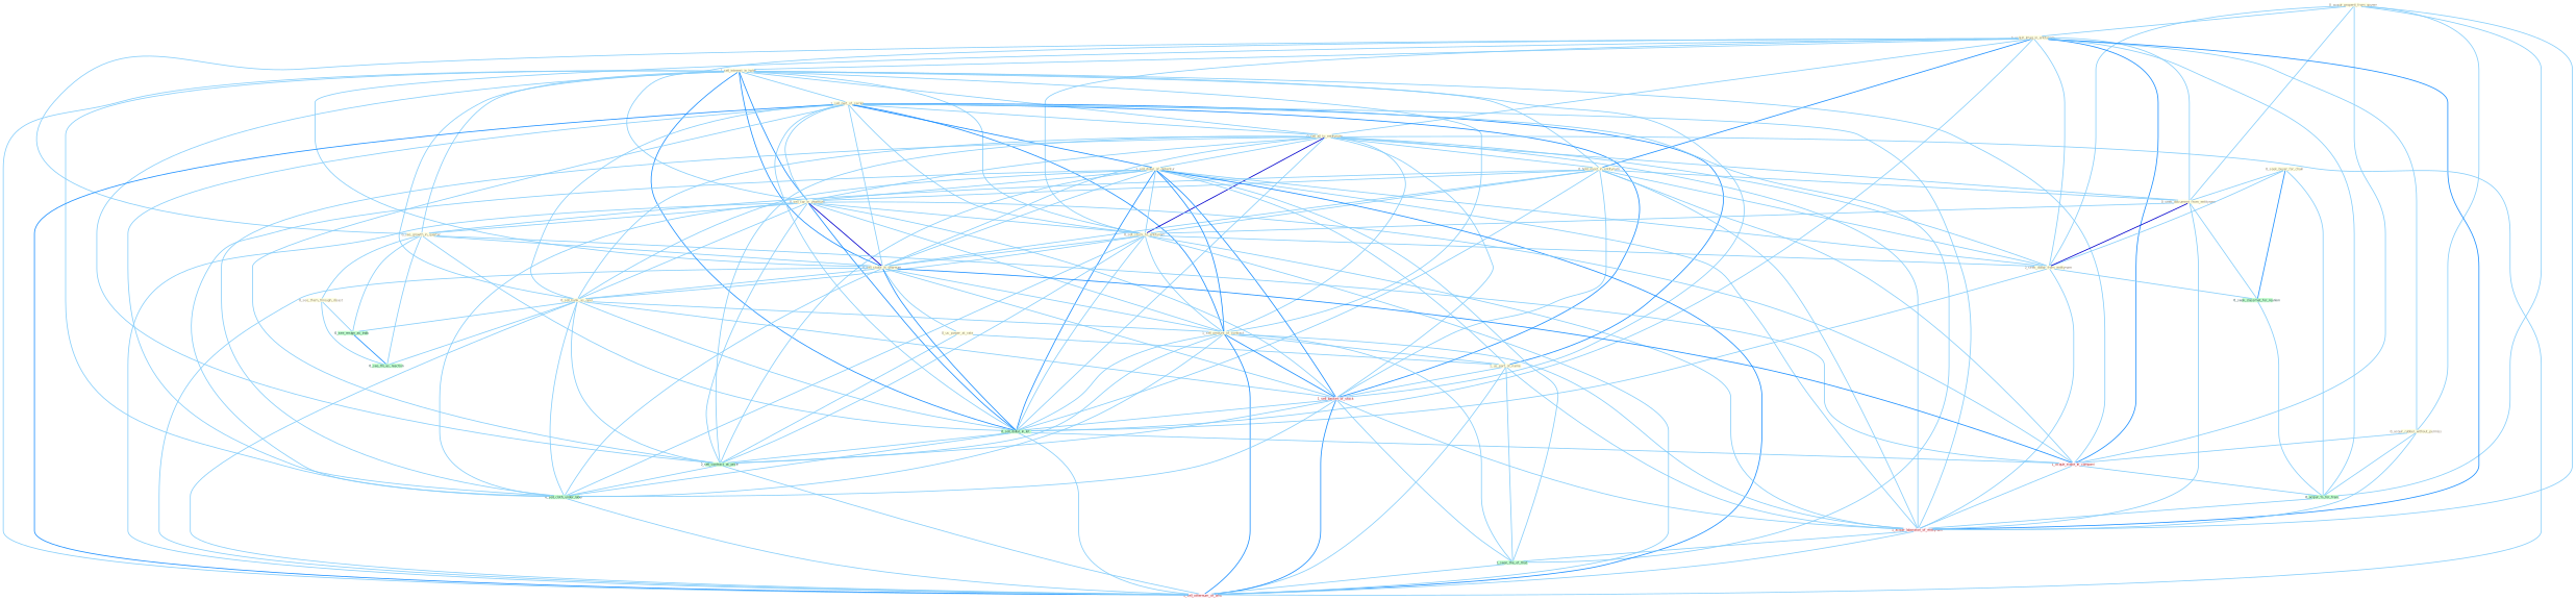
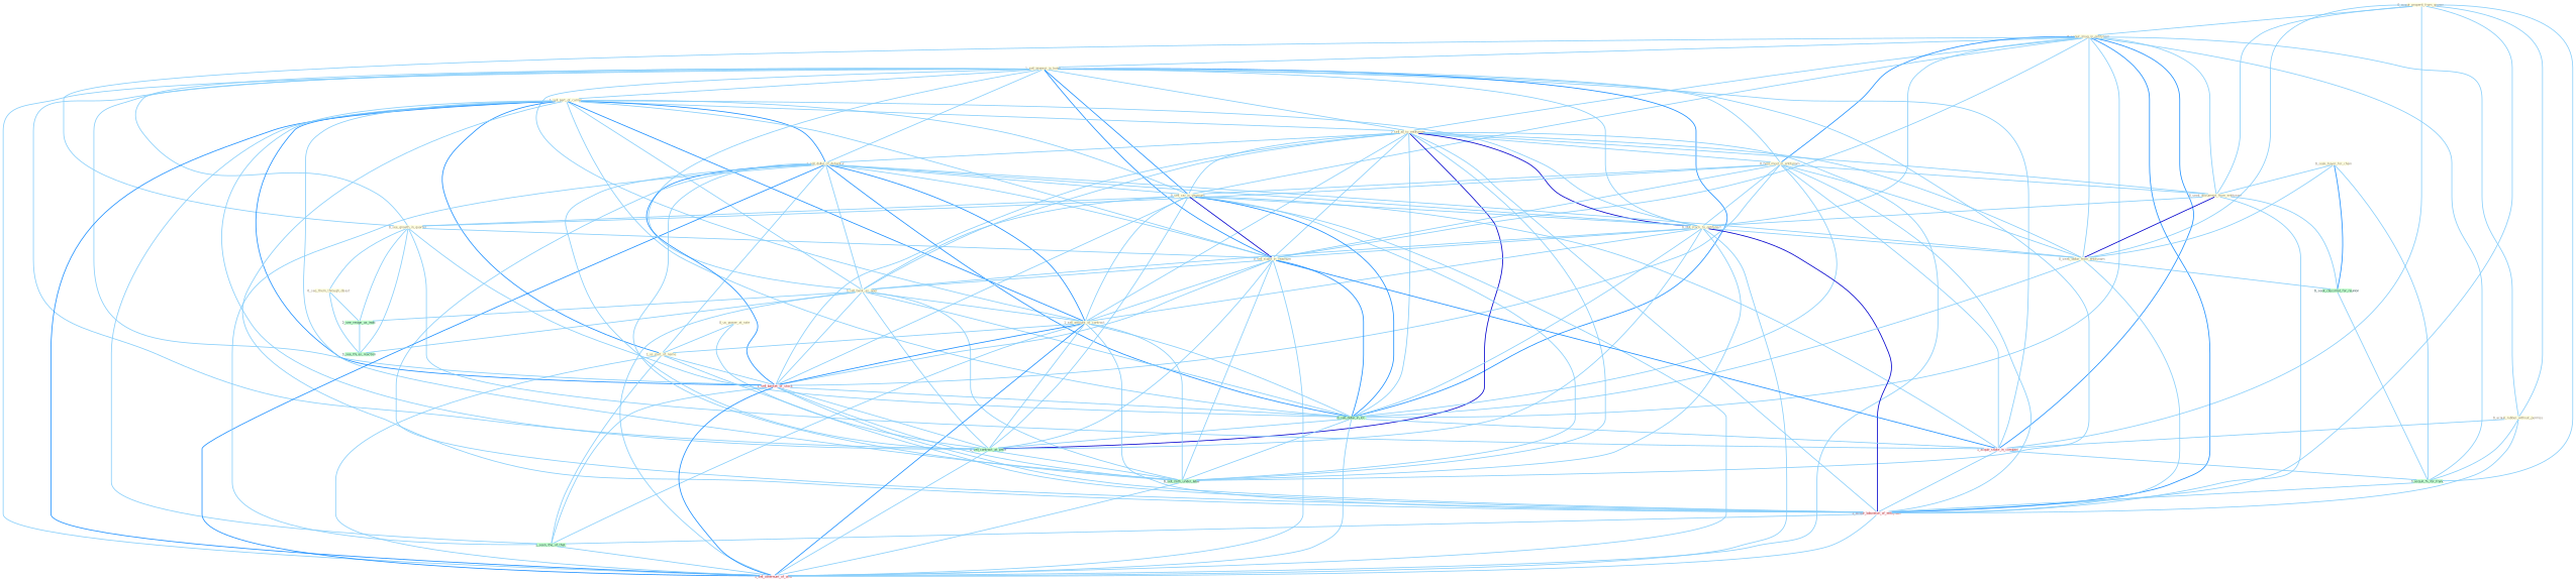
  graph {
    fontname="DejaVu Sans"
    node [color="#ffffe0" fixedsize=true fontcolor="#8b7d6b" fontname="DejaVu Sans" fontsize=4 shape=polygon style=filled]
    edge [color="#87cefa" fontname="DejaVu Sans" w=1]
    "0_acquir_properti_from_govern " [height=.06 width=.5]
    "0_acquir_imag_in_entitynam " [height=.06 width=.5]
    "1_sell_interest_in_hotel " [height=.06 width=.5]
    "0_us_power_at_rate " [height=.06 width=.5]
    "1_sell_part_of_carrier " [height=.06 width=.5]
    "0_sell_all_to_entitynam " [height=.06 width=.5]
    "0_seek_buyer_for_chain " [height=.06 width=.5]
    "0_hold_meet_in_entitynam " [height=.06 width=.5]
    "0_seek_document_from_entitynam " [height=.06 width=.5]
    "0_acquir_rubber_without_permiss " [height=.06 width=.5]
    "1_sell_dollar_of_debentur " [height=.06 width=.5]
    "0_sell_car_in_yearnum " [height=.06 width=.5]
    "0_see_growth_in_quarter " [height=.06 width=.5]
    "0_sell_stock_to_entitynam " [height=.06 width=.5]
    "0_seek_dollar_from_entitynam " [height=.06 width=.5]
    "0_sell_stake_in_yearnum " [height=.06 width=.5]
    "0_sell_bank_as_oper " [height=.06 width=.5]
    "1_sell_amount_of_contract " [height=.06 width=.5]
    "0_see_them_through_disast " [height=.06 width=.5]
    "1_us_part_of_name " [height=.06 width=.5]
    "1_sell_basket_of_stock " [color="#fff0f5" fontcolor="#b22222" height=.06 width=.5]
    "1_acquir_stake_in_compani " [color="#fff0f5" fontcolor="#b22222" height=.06 width=.5]
    "1_acquir_laboratori_of_entitynam " [color="#fff0f5" fontcolor="#b22222" height=.06 width=.5]
    "1_sell_othernum_of_offic " [color="#fff0f5" fontcolor="#b22222" height=.06 width=.5]
    "0_acquir_%_for_franc " [color="#BDFCC9" fontcolor="#2f4f4f" height=.06 width=.5]
    "0_sell_dollar_in_lot " [color="#BDFCC9" fontcolor="#2f4f4f" height=.06 width=.5]
    "0_sell_contract_at_price " [color="#BDFCC9" fontcolor="#2f4f4f" height=.06 width=.5]
    "0_sell_cloth_under_label " [color="#BDFCC9" fontcolor="#2f4f4f" height=.06 width=.5]
    "1_seen_the_of_that " [color="#BDFCC9" fontcolor="#2f4f4f" height=.06 width=.5]
    "0_seek_classmat_for_reunion " [color="#BDFCC9" fontcolor="#2f4f4f" height=.06 width=.5]
    "0_see_resign_as_indic " [color="#BDFCC9" fontcolor="#2f4f4f" height=.06 width=.5]
    "0_see_thi_as_reaction " [color="#BDFCC9" fontcolor="#2f4f4f" height=.06 width=.5]
    subgraph sub_1 {
      "0_acquir_properti_from_govern "
      "0_acquir_imag_in_entitynam "
      "1_sell_interest_in_hotel "
      "0_us_power_at_rate "
      "1_sell_part_of_carrier "
      "0_sell_all_to_entitynam "
      "0_seek_buyer_for_chain "
      "0_hold_meet_in_entitynam "
      "0_seek_document_from_entitynam "
      "0_acquir_rubber_without_permiss "
      "1_sell_dollar_of_debentur "
      "0_sell_car_in_yearnum "
      "0_see_growth_in_quarter "
      "0_sell_stock_to_entitynam "
      "0_seek_dollar_from_entitynam "
      "0_sell_stake_in_yearnum "
      "0_sell_bank_as_oper "
      "1_sell_amount_of_contract "
      "0_see_them_through_disast "
      "1_us_part_of_name "
    }
    subgraph sub_2 {
      "1_sell_basket_of_stock "
      "1_acquir_stake_in_compani "
      "1_acquir_laboratori_of_entitynam "
      "1_sell_othernum_of_offic "
    }
    "0_acquir_properti_from_govern " -- "0_acquir_imag_in_entitynam "
    "0_acquir_properti_from_govern " -- "0_seek_document_from_entitynam "
    "0_acquir_properti_from_govern " -- "0_acquir_rubber_without_permiss "
    "0_acquir_properti_from_govern " -- "0_seek_dollar_from_entitynam "
    "0_acquir_properti_from_govern " -- "1_acquir_stake_in_compani "
    "0_acquir_properti_from_govern " -- "1_acquir_laboratori_of_entitynam "
    "0_acquir_properti_from_govern " -- "0_acquir_%_for_franc "
    "0_acquir_imag_in_entitynam " -- "1_sell_interest_in_hotel "
    "0_acquir_imag_in_entitynam " -- "0_sell_all_to_entitynam "
    "0_acquir_imag_in_entitynam " -- "0_hold_meet_in_entitynam " [color="#1e90ff" w=2]
    "0_acquir_imag_in_entitynam " -- "0_seek_document_from_entitynam "
    "0_acquir_imag_in_entitynam " -- "0_acquir_rubber_without_permiss "
    "0_acquir_imag_in_entitynam " -- "0_sell_car_in_yearnum "
    "0_acquir_imag_in_entitynam " -- "0_see_growth_in_quarter "
    "0_acquir_imag_in_entitynam " -- "0_sell_stock_to_entitynam "
    "0_acquir_imag_in_entitynam " -- "0_seek_dollar_from_entitynam "
    "0_acquir_imag_in_entitynam " -- "0_sell_stake_in_yearnum "
    "0_acquir_imag_in_entitynam " -- "1_acquir_stake_in_compani " [color="#1e90ff" w=2]
    "0_acquir_imag_in_entitynam " -- "1_acquir_laboratori_of_entitynam " [color="#1e90ff" w=2]
    "0_acquir_imag_in_entitynam " -- "0_acquir_%_for_franc "
    "0_acquir_imag_in_entitynam " -- "0_sell_dollar_in_lot "
    "1_sell_interest_in_hotel " -- "1_sell_part_of_carrier "
    "1_sell_interest_in_hotel " -- "0_sell_all_to_entitynam "
    "1_sell_interest_in_hotel " -- "0_hold_meet_in_entitynam "
+   "1_sell_interest_in_hotel " -- "1_sell_dollar_of_debentur "
    "1_sell_interest_in_hotel " -- "0_sell_car_in_yearnum " [color="#1e90ff" w=2]
    "1_sell_interest_in_hotel " -- "0_see_growth_in_quarter "
    "1_sell_interest_in_hotel " -- "0_sell_stock_to_entitynam "
    "1_sell_interest_in_hotel " -- "0_sell_stake_in_yearnum " [color="#1e90ff" w=2]
    "1_sell_interest_in_hotel " -- "0_sell_bank_as_oper "
    "1_sell_interest_in_hotel " -- "1_sell_amount_of_contract "
    "1_sell_interest_in_hotel " -- "1_sell_basket_of_stock "
    "1_sell_interest_in_hotel " -- "1_acquir_stake_in_compani "
    "1_sell_interest_in_hotel " -- "1_sell_othernum_of_offic "
    "1_sell_interest_in_hotel " -- "0_sell_dollar_in_lot " [color="#1e90ff" w=2]
    "1_sell_interest_in_hotel " -- "0_sell_contract_at_price "
    "1_sell_interest_in_hotel " -- "0_sell_cloth_under_label "
    "0_us_power_at_rate " -- "1_us_part_of_name "
    "0_us_power_at_rate " -- "0_sell_contract_at_price "
    "1_sell_part_of_carrier " -- "0_sell_all_to_entitynam "
    "1_sell_part_of_carrier " -- "1_sell_dollar_of_debentur " [color="#1e90ff" w=2]
    "1_sell_part_of_carrier " -- "0_sell_car_in_yearnum "
    "1_sell_part_of_carrier " -- "0_sell_stock_to_entitynam "
    "1_sell_part_of_carrier " -- "0_sell_stake_in_yearnum "
    "1_sell_part_of_carrier " -- "0_sell_bank_as_oper "
    "1_sell_part_of_carrier " -- "1_sell_amount_of_contract " [color="#1e90ff" w=2]
    "1_sell_part_of_carrier " -- "1_us_part_of_name " [color="#1e90ff" w=2]
    "1_sell_part_of_carrier " -- "1_sell_basket_of_stock " [color="#1e90ff" w=2]
    "1_sell_part_of_carrier " -- "1_acquir_laboratori_of_entitynam "
    "1_sell_part_of_carrier " -- "1_sell_othernum_of_offic " [color="#1e90ff" w=2]
    "1_sell_part_of_carrier " -- "0_sell_dollar_in_lot "
    "1_sell_part_of_carrier " -- "0_sell_contract_at_price "
    "1_sell_part_of_carrier " -- "0_sell_cloth_under_label "
    "1_sell_part_of_carrier " -- "1_seen_the_of_that "
    "0_sell_all_to_entitynam " -- "0_hold_meet_in_entitynam "
    "0_sell_all_to_entitynam " -- "0_seek_document_from_entitynam "
    "0_sell_all_to_entitynam " -- "1_sell_dollar_of_debentur "
    "0_sell_all_to_entitynam " -- "0_sell_car_in_yearnum "
    "0_sell_all_to_entitynam " -- "0_sell_stock_to_entitynam " [color="#0000cd" w=3]
    "0_sell_all_to_entitynam " -- "0_seek_dollar_from_entitynam "
    "0_sell_all_to_entitynam " -- "0_sell_stake_in_yearnum "
    "0_sell_all_to_entitynam " -- "0_sell_bank_as_oper "
    "0_sell_all_to_entitynam " -- "1_sell_amount_of_contract "
    "0_sell_all_to_entitynam " -- "1_sell_basket_of_stock "
    "0_sell_all_to_entitynam " -- "1_acquir_laboratori_of_entitynam "
    "0_sell_all_to_entitynam " -- "1_sell_othernum_of_offic "
    "0_sell_all_to_entitynam " -- "0_sell_dollar_in_lot "
-   "0_sell_all_to_entitynam " -- "0_sell_contract_at_price "
+   "0_sell_all_to_entitynam " -- "0_sell_contract_at_price " [color="#0000cd"]
    "0_sell_all_to_entitynam " -- "0_sell_cloth_under_label "
    "0_seek_buyer_for_chain " -- "0_seek_document_from_entitynam "
    "0_seek_buyer_for_chain " -- "0_seek_dollar_from_entitynam "
    "0_seek_buyer_for_chain " -- "0_acquir_%_for_franc "
    "0_seek_buyer_for_chain " -- "0_seek_classmat_for_reunion " [color="#1e90ff" w=2]
    "0_hold_meet_in_entitynam " -- "0_seek_document_from_entitynam "
    "0_hold_meet_in_entitynam " -- "0_sell_car_in_yearnum "
    "0_hold_meet_in_entitynam " -- "0_see_growth_in_quarter "
    "0_hold_meet_in_entitynam " -- "0_sell_stock_to_entitynam "
    "0_hold_meet_in_entitynam " -- "0_seek_dollar_from_entitynam "
    "0_hold_meet_in_entitynam " -- "0_sell_stake_in_yearnum "
    "0_hold_meet_in_entitynam " -- "1_sell_basket_of_stock "
    "0_hold_meet_in_entitynam " -- "1_acquir_stake_in_compani "
    "0_hold_meet_in_entitynam " -- "1_acquir_laboratori_of_entitynam "
    "0_hold_meet_in_entitynam " -- "0_sell_dollar_in_lot "
    "0_seek_document_from_entitynam " -- "0_sell_stock_to_entitynam "
    "0_seek_document_from_entitynam " -- "0_seek_dollar_from_entitynam " [color="#0000cd" w=3]
    "0_seek_document_from_entitynam " -- "1_acquir_laboratori_of_entitynam "
    "0_seek_document_from_entitynam " -- "0_seek_classmat_for_reunion "
    "0_acquir_rubber_without_permiss " -- "1_acquir_stake_in_compani "
    "0_acquir_rubber_without_permiss " -- "1_acquir_laboratori_of_entitynam "
    "0_acquir_rubber_without_permiss " -- "0_acquir_%_for_franc "
    "1_sell_dollar_of_debentur " -- "0_sell_car_in_yearnum "
    "1_sell_dollar_of_debentur " -- "0_sell_stock_to_entitynam "
    "1_sell_dollar_of_debentur " -- "0_seek_dollar_from_entitynam "
    "1_sell_dollar_of_debentur " -- "0_sell_stake_in_yearnum "
    "1_sell_dollar_of_debentur " -- "0_sell_bank_as_oper "
    "1_sell_dollar_of_debentur " -- "1_sell_amount_of_contract " [color="#1e90ff" w=2]
    "1_sell_dollar_of_debentur " -- "1_us_part_of_name "
    "1_sell_dollar_of_debentur " -- "1_sell_basket_of_stock " [color="#1e90ff" w=2]
    "1_sell_dollar_of_debentur " -- "1_acquir_laboratori_of_entitynam "
    "1_sell_dollar_of_debentur " -- "1_sell_othernum_of_offic " [color="#1e90ff" w=2]
    "1_sell_dollar_of_debentur " -- "0_sell_dollar_in_lot " [color="#1e90ff" w=2]
    "1_sell_dollar_of_debentur " -- "0_sell_contract_at_price "
    "1_sell_dollar_of_debentur " -- "0_sell_cloth_under_label "
    "1_sell_dollar_of_debentur " -- "1_seen_the_of_that "
    "0_sell_car_in_yearnum " -- "0_see_growth_in_quarter "
    "0_sell_car_in_yearnum " -- "0_sell_stock_to_entitynam "
    "0_sell_car_in_yearnum " -- "0_sell_stake_in_yearnum " [color="#0000cd" w=3]
    "0_sell_car_in_yearnum " -- "0_sell_bank_as_oper "
    "0_sell_car_in_yearnum " -- "1_sell_amount_of_contract "
    "0_sell_car_in_yearnum " -- "1_sell_basket_of_stock "
    "0_sell_car_in_yearnum " -- "1_acquir_stake_in_compani "
    "0_sell_car_in_yearnum " -- "1_sell_othernum_of_offic "
    "0_sell_car_in_yearnum " -- "0_sell_dollar_in_lot " [color="#1e90ff" w=2]
    "0_sell_car_in_yearnum " -- "0_sell_contract_at_price "
    "0_sell_car_in_yearnum " -- "0_sell_cloth_under_label "
    "0_see_growth_in_quarter " -- "0_sell_stake_in_yearnum "
    "0_see_growth_in_quarter " -- "0_see_them_through_disast "
    "0_see_growth_in_quarter " -- "1_acquir_stake_in_compani "
    "0_see_growth_in_quarter " -- "0_sell_dollar_in_lot "
    "0_see_growth_in_quarter " -- "0_see_resign_as_indic "
    "0_see_growth_in_quarter " -- "0_see_thi_as_reaction "
    "0_sell_stock_to_entitynam " -- "0_seek_dollar_from_entitynam "
    "0_sell_stock_to_entitynam " -- "0_sell_stake_in_yearnum "
    "0_sell_stock_to_entitynam " -- "0_sell_bank_as_oper "
    "0_sell_stock_to_entitynam " -- "1_sell_amount_of_contract "
-   "0_sell_stock_to_entitynam " -- "1_acquir_laboratori_of_entitynam "
+   "0_sell_stock_to_entitynam " -- "1_acquir_laboratori_of_entitynam " [color="#0000cd"]
    "0_sell_stock_to_entitynam " -- "1_sell_othernum_of_offic "
    "0_sell_stock_to_entitynam " -- "0_sell_dollar_in_lot "
    "0_sell_stock_to_entitynam " -- "0_sell_contract_at_price "
    "0_sell_stock_to_entitynam " -- "0_sell_cloth_under_label "
    "0_seek_dollar_from_entitynam " -- "1_acquir_laboratori_of_entitynam "
    "0_seek_dollar_from_entitynam " -- "0_sell_dollar_in_lot "
    "0_seek_dollar_from_entitynam " -- "0_seek_classmat_for_reunion "
    "0_sell_stake_in_yearnum " -- "0_sell_bank_as_oper "
    "0_sell_stake_in_yearnum " -- "1_sell_amount_of_contract "
    "0_sell_stake_in_yearnum " -- "1_sell_basket_of_stock "
    "0_sell_stake_in_yearnum " -- "1_acquir_stake_in_compani " [color="#1e90ff" w=2]
    "0_sell_stake_in_yearnum " -- "1_sell_othernum_of_offic "
    "0_sell_stake_in_yearnum " -- "0_sell_dollar_in_lot " [color="#1e90ff" w=2]
-   "0_sell_stake_in_yearnum " -- "0_us_power_at_rate "
+   "0_sell_stake_in_yearnum " -- "0_sell_contract_at_price "
    "0_sell_stake_in_yearnum " -- "0_sell_cloth_under_label "
    "0_sell_bank_as_oper " -- "1_sell_amount_of_contract "
    "0_sell_bank_as_oper " -- "1_sell_basket_of_stock "
    "0_sell_bank_as_oper " -- "1_sell_othernum_of_offic "
    "0_sell_bank_as_oper " -- "0_sell_dollar_in_lot "
    "0_sell_bank_as_oper " -- "0_sell_contract_at_price "
    "0_sell_bank_as_oper " -- "0_sell_cloth_under_label "
    "0_sell_bank_as_oper " -- "0_see_resign_as_indic "
    "0_sell_bank_as_oper " -- "0_see_thi_as_reaction "
    "1_sell_amount_of_contract " -- "1_us_part_of_name "
    "1_sell_amount_of_contract " -- "1_sell_basket_of_stock " [color="#1e90ff" w=2]
    "1_sell_amount_of_contract " -- "1_acquir_laboratori_of_entitynam "
    "1_sell_amount_of_contract " -- "1_sell_othernum_of_offic " [color="#1e90ff" w=2]
    "1_sell_amount_of_contract " -- "0_sell_dollar_in_lot "
    "1_sell_amount_of_contract " -- "0_sell_contract_at_price "
    "1_sell_amount_of_contract " -- "0_sell_cloth_under_label "
    "1_sell_amount_of_contract " -- "1_seen_the_of_that "
    "0_see_them_through_disast " -- "0_see_resign_as_indic "
    "0_see_them_through_disast " -- "0_see_thi_as_reaction "
    "1_us_part_of_name " -- "1_sell_basket_of_stock "
    "1_us_part_of_name " -- "1_acquir_laboratori_of_entitynam "
    "1_us_part_of_name " -- "1_sell_othernum_of_offic "
    "1_us_part_of_name " -- "1_seen_the_of_that "
    "1_sell_basket_of_stock " -- "1_acquir_laboratori_of_entitynam "
    "1_sell_basket_of_stock " -- "1_sell_othernum_of_offic " [color="#1e90ff" w=2]
    "1_sell_basket_of_stock " -- "0_sell_dollar_in_lot "
    "1_sell_basket_of_stock " -- "0_sell_contract_at_price "
    "1_sell_basket_of_stock " -- "0_sell_cloth_under_label "
    "1_sell_basket_of_stock " -- "1_seen_the_of_that "
    "1_acquir_stake_in_compani " -- "1_acquir_laboratori_of_entitynam "
    "1_acquir_stake_in_compani " -- "0_acquir_%_for_franc "
    "1_acquir_laboratori_of_entitynam " -- "1_sell_othernum_of_offic "
    "1_acquir_laboratori_of_entitynam " -- "1_seen_the_of_that "
    "0_acquir_%_for_franc " -- "1_acquir_laboratori_of_entitynam "
    "0_sell_dollar_in_lot " -- "1_acquir_stake_in_compani "
    "0_sell_dollar_in_lot " -- "1_sell_othernum_of_offic "
    "0_sell_dollar_in_lot " -- "0_sell_contract_at_price "
    "0_sell_dollar_in_lot " -- "0_sell_cloth_under_label "
    "0_sell_contract_at_price " -- "1_sell_othernum_of_offic "
    "0_sell_contract_at_price " -- "0_sell_cloth_under_label "
    "0_sell_cloth_under_label " -- "1_sell_othernum_of_offic "
    "1_seen_the_of_that " -- "1_sell_othernum_of_offic "
    "0_seek_classmat_for_reunion " -- "0_acquir_%_for_franc "
-   "0_see_resign_as_indic " -- "0_see_thi_as_reaction " [color="#1e90ff" w=2]
+   "0_see_resign_as_indic " -- "0_see_thi_as_reaction " [w=2]
  }
